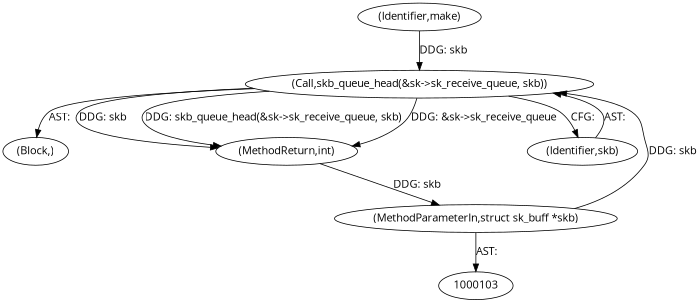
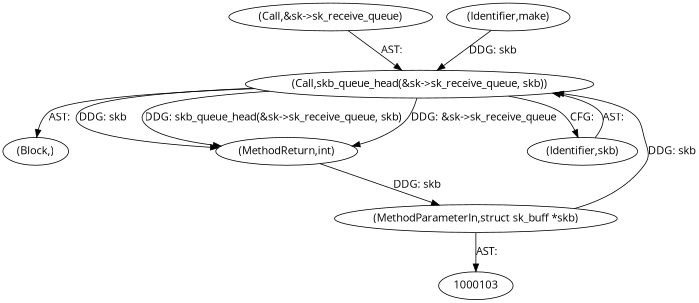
  digraph {
    fontname="Open Sans"
    node [fontname="Open Sans"]
    edge [fontname="Open Sans"]
    n1 [label="(Call,skb_queue_head(&sk->sk_receive_queue, skb))"]
    n2 [label="(Block,)"]
    n3 [label="(MethodReturn,int)"]
    n4 [label="(Identifier,skb)"]
    n5 [label="(MethodParameterIn,struct sk_buff *skb)"]
    1000103
+   n7 [label="(Call,&sk->sk_receive_queue)"]
    n8 [label="(Identifier,make)"]
    n1 -> n2 [label="AST: "]
    n1 -> n3 [label="DDG: skb"]
    n1 -> n3 [label="DDG: skb_queue_head(&sk->sk_receive_queue, skb)"]
    n1 -> n3 [label="DDG: &sk->sk_receive_queue"]
    n1 -> n4 [label="CFG: "]
    n3 -> n5 [label="DDG: skb"]
    n4 -> n1 [label="AST: "]
    n5 -> n1 [label="DDG: skb"]
    n5 -> 1000103 [label="AST: "]
+   n7 -> n1 [label="AST: "]
    n8 -> n1 [label="DDG: skb"]
  }
